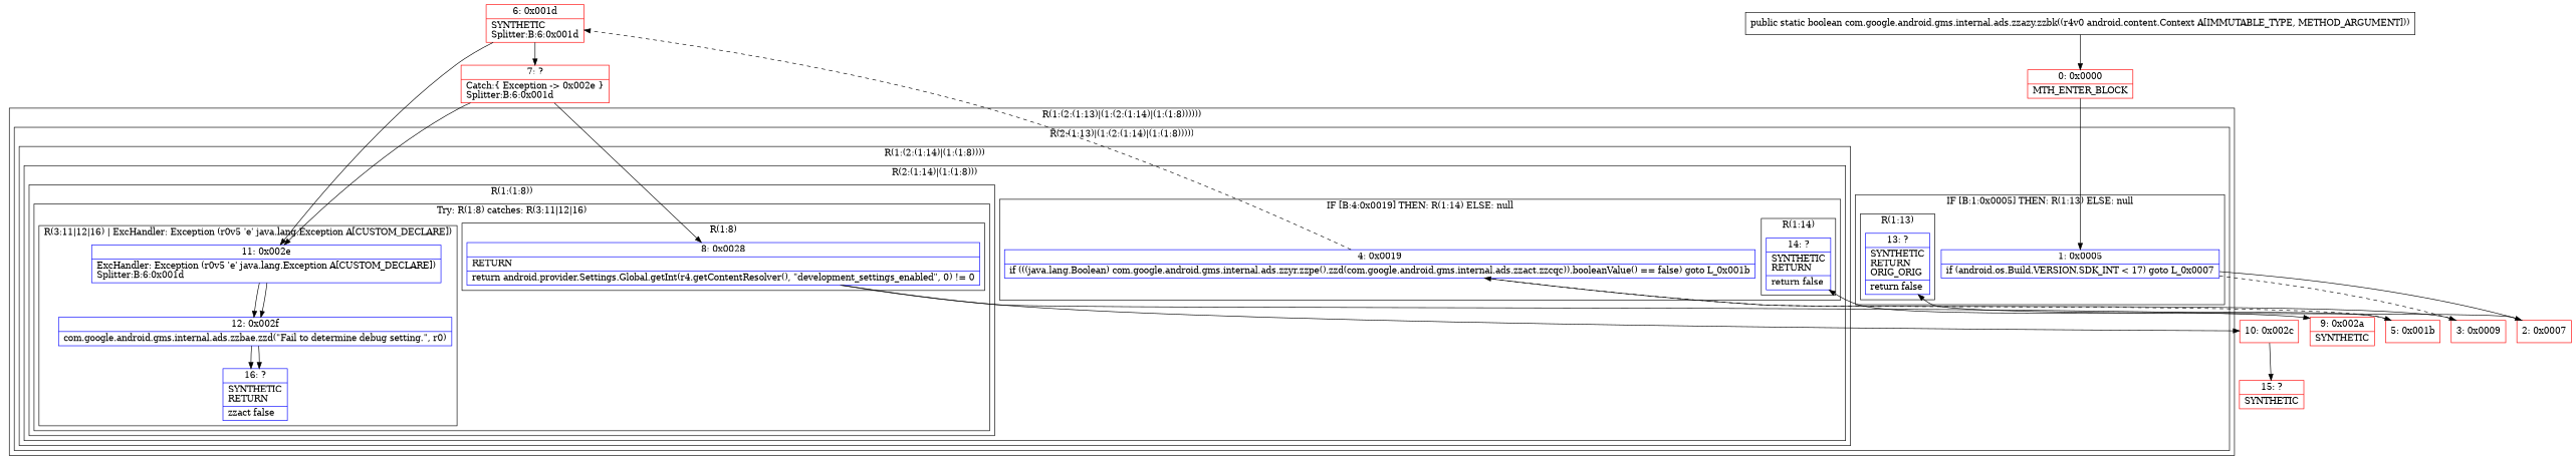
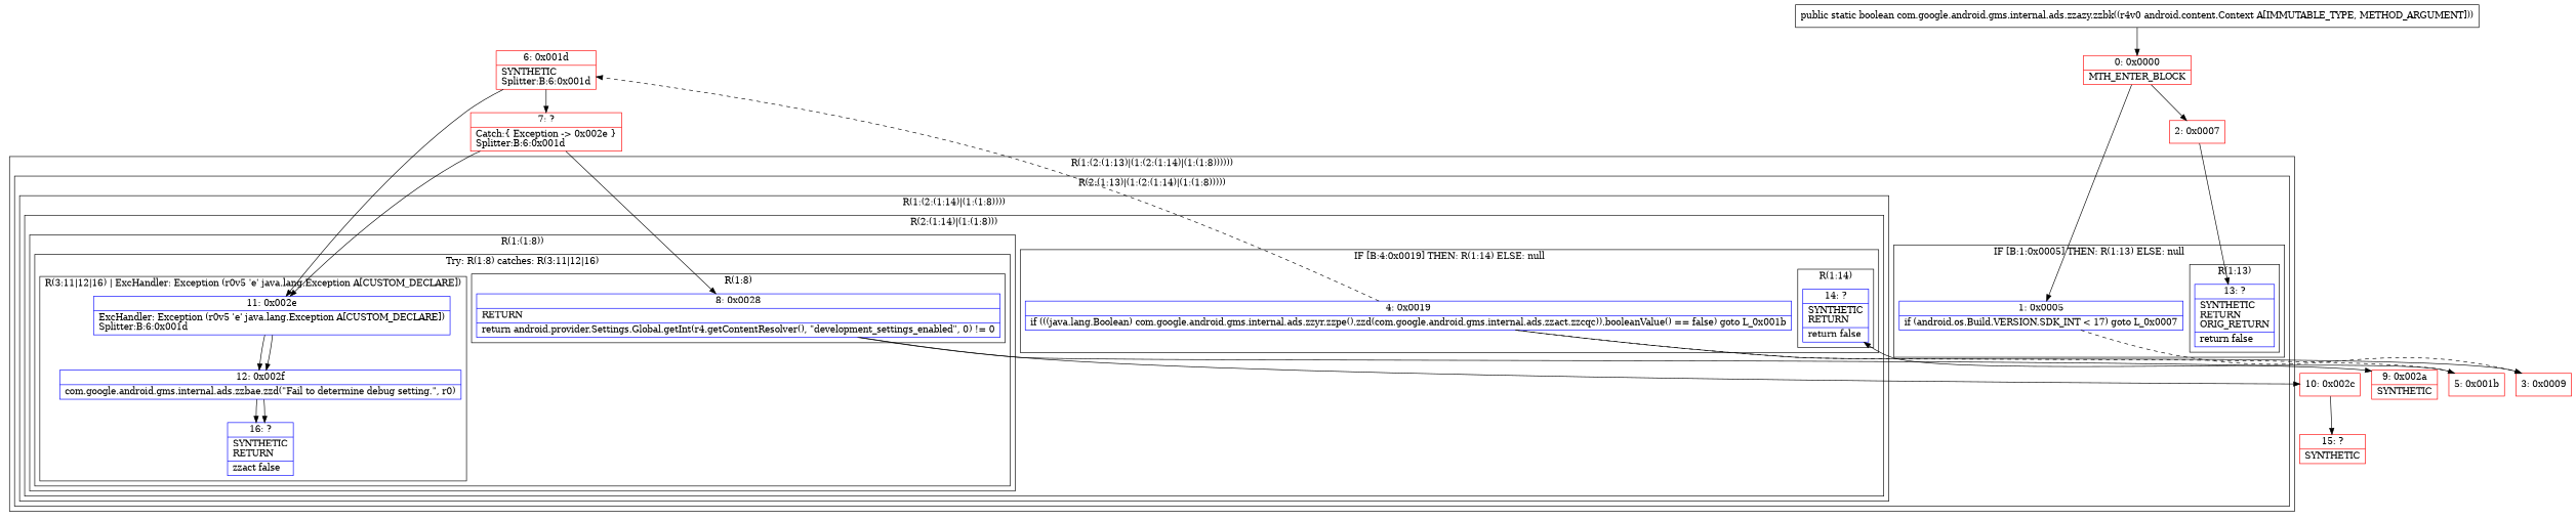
  digraph {
    node [color=red shape=record]
-   n1 [color=blue label="{13\:\ ?|SYNTHETIC\lRETURN\lORIG_ORIG\l|return false\l}"]
+   n1 [color=blue label="{13\:\ ?|SYNTHETIC\lRETURN\lORIG_RETURN\l|return false\l}"]
    n2 [color=blue label="{1\:\ 0x0005|if (android.os.Build.VERSION.SDK_INT \< 17) goto L_0x0007\l}"]
    n3 [color=blue label="{14\:\ ?|SYNTHETIC\lRETURN\l|return false\l}"]
    n4 [color=blue label="{4\:\ 0x0019|if (((java.lang.Boolean) com.google.android.gms.internal.ads.zzyr.zzpe().zzd(com.google.android.gms.internal.ads.zzact.zzcqc)).booleanValue() == false) goto L_0x001b\l}"]
    n5 [color=blue label="{8\:\ 0x0028|RETURN\l|return android.provider.Settings.Global.getInt(r4.getContentResolver(), \"development_settings_enabled\", 0) != 0\l}"]
    n6 [color=blue label="{11\:\ 0x002e|ExcHandler: Exception (r0v5 'e' java.lang.Exception A[CUSTOM_DECLARE])\lSplitter:B:6:0x001d\l}"]
    n7 [color=blue label="{12\:\ 0x002f|com.google.android.gms.internal.ads.zzbae.zzd(\"Fail to determine debug setting.\", r0)\l}"]
    n8 [color=blue label="{16\:\ ?|SYNTHETIC\lRETURN\l|zzact false\l}"]
    n9 [label="{2\:\ 0x0007}"]
    n10 [label="{3\:\ 0x0009}"]
    n11 [label="{5\:\ 0x001b}"]
    n12 [label="{6\:\ 0x001d|SYNTHETIC\lSplitter:B:6:0x001d\l}"]
    n13 [label="{9\:\ 0x002a|SYNTHETIC\l}"]
    n14 [label="{10\:\ 0x002c}"]
    n15 [label="{7\:\ ?|Catch:\{ Exception \-\> 0x002e \}\lSplitter:B:6:0x001d\l}"]
    n16 [label="{15\:\ ?|SYNTHETIC\l}"]
    n17 [label="{0\:\ 0x0000|MTH_ENTER_BLOCK\l}"]
    n18 [label="{public static boolean com.google.android.gms.internal.ads.zzazy.zzbk((r4v0 android.content.Context A[IMMUTABLE_TYPE, METHOD_ARGUMENT])) }" color=""]
    subgraph cluster_1 {
      label="R(1:(2:(1:13)|(1:(2:(1:14)|(1:(1:8))))))"
      subgraph cluster_2 {
        label="R(2:(1:13)|(1:(2:(1:14)|(1:(1:8)))))"
        subgraph cluster_3 {
          label="IF [B:1:0x0005] THEN: R(1:13) ELSE: null"
          n2
          subgraph cluster_4 {
            label="R(1:13)"
            n1
          }
        }
        subgraph cluster_5 {
          label="R(1:(2:(1:14)|(1:(1:8))))"
          subgraph cluster_6 {
            label="R(2:(1:14)|(1:(1:8)))"
            subgraph cluster_7 {
              label="IF [B:4:0x0019] THEN: R(1:14) ELSE: null"
              n4
              subgraph cluster_8 {
                label="R(1:14)"
                n3
              }
            }
            subgraph cluster_9 {
              label="R(1:(1:8))"
              subgraph cluster_10 {
                label="Try: R(1:8) catches: R(3:11|12|16)"
                subgraph cluster_11 {
                  label="R(1:8)"
                  n5
                }
                subgraph cluster_12 {
                  label="R(3:11|12|16) | ExcHandler: Exception (r0v5 'e' java.lang.Exception A[CUSTOM_DECLARE])\l"
                  n6
                  n7
                  n8
                }
              }
            }
          }
        }
      }
    }
    subgraph cluster_13 {
      label="R(3:11|12|16) | ExcHandler: Exception (r0v5 'e' java.lang.Exception A[CUSTOM_DECLARE])\l"
    }
-   n2 -> n9
+   n17 -> n9
    n2 -> n10 [style=dashed]
    n4 -> n11 [style=dashed]
    n4 -> n12 [style=dashed]
    n5 -> n13
    n5 -> n14
    n6 -> n7
    n6 -> n7
    n7 -> n8
    n7 -> n8
    n9 -> n1
-   n10 -> n4
+   n4 -> n10
    n11 -> n3
    n12 -> n6
    n12 -> n15
    n14 -> n16
    n15 -> n5
    n15 -> n6
    n17 -> n2
    n18 -> n17
  }
